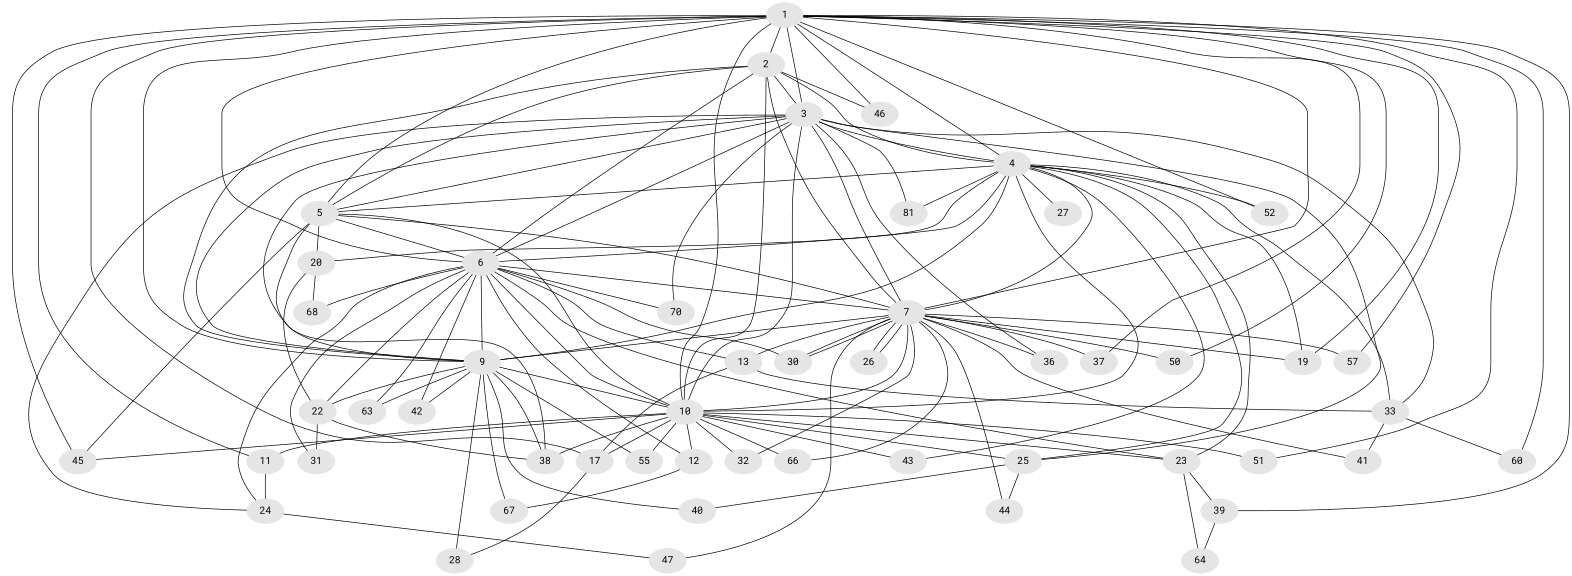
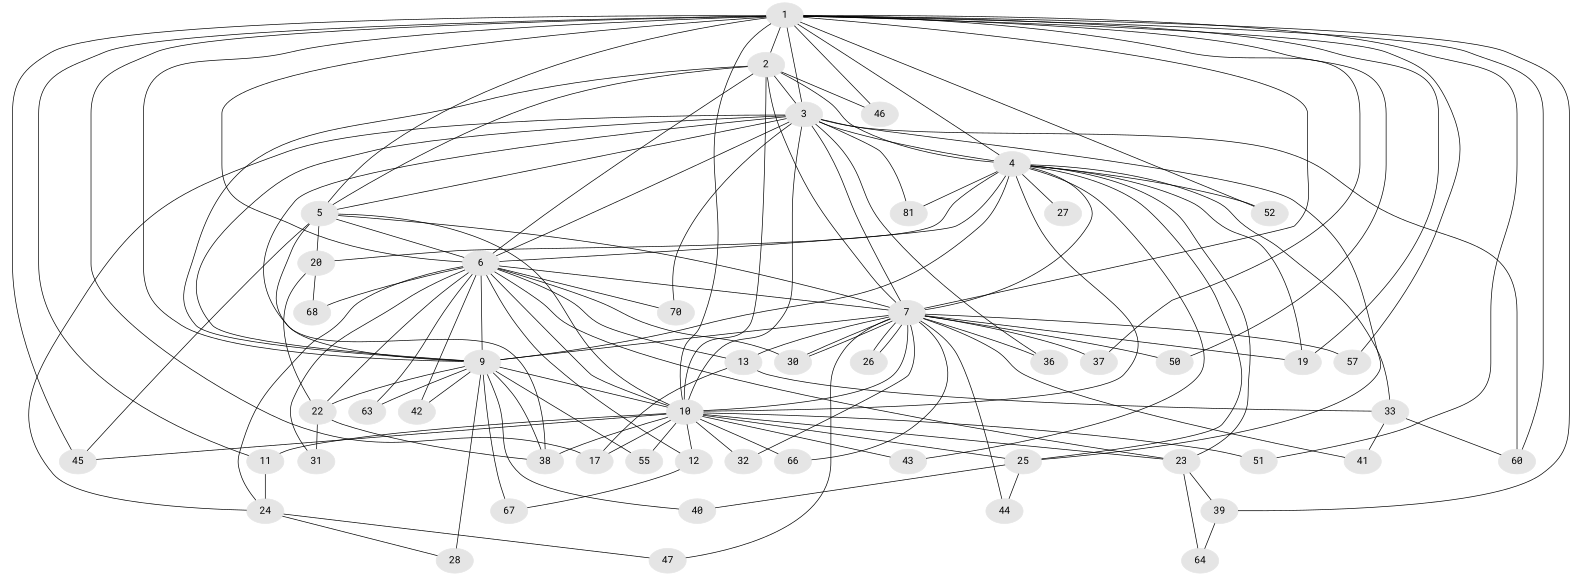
  graph {
    fontname="Roboto Mono"
    node [color=gray90 fontname="Roboto Mono" style=filled]
    edge [fontname="Roboto Mono"]
    1 [super="+8"]
    2
    3 [super="+18"]
    4 [super="+15"]
    5 [super="+29"]
    6 [super="+14"]
    7 [super="+53"]
    9 [super="+56"]
    10 [super="+62"]
    11 [super="+16"]
    17 [super="+59"]
    19 [super="+60"]
    37
    39
    45 [super="+65"]
    46
    50
    51
    52
    57
    n21 [label=60]
    n22 [label=81]
    24 [super="+48"]
    25 [super="+35"]
    33 [super="+54"]
    36
    38 [super="+61"]
    70
    20
    23 [super="+34"]
    27
    43
    12
    13
    22 [super="+58"]
    30 [super="+49"]
    31
    42
    63
    68
    26
    32
    41
    44
    47
    66
    28
    40
    55
    67
    64
    1 -- 2 [weight=2]
    1 -- 3 [weight=2]
    1 -- 4 [weight=3]
    1 -- 5 [weight=3]
    1 -- 6 [weight=3]
    1 -- 7 [weight=2]
    1 -- 9 [weight=2]
    1 -- 10 [weight=2]
    1 -- 11 [weight=2]
    1 -- 17
    1 -- 19
    1 -- 37
    1 -- 39
    1 -- 45
    1 -- 46
    1 -- 50
    1 -- 51
    1 -- 52
    1 -- 57
    1 -- n21
    2 -- 3
    2 -- 4
    2 -- 5
    2 -- 6
    2 -- 7
    2 -- 9
    2 -- 10
    2 -- 46
    3 -- 4
    3 -- 5
    3 -- 6
    3 -- 7 [weight=2]
    3 -- 9 [weight=2]
    3 -- 10 [weight=2]
    3 -- n22
    3 -- 24
    3 -- 25
-   3 -- 33
+   3 -- n21
    3 -- 36
    3 -- 38
    3 -- 70
-   4 -- 5
    4 -- 6
    4 -- 7
    4 -- 9
    4 -- 10
    4 -- 19
    4 -- 52
    4 -- n22
    4 -- 25
    4 -- 33
    4 -- 20
    4 -- 23
    4 -- 27 [weight=2]
    4 -- 43
    5 -- 6
    5 -- 7
    5 -- 9
    5 -- 10
    5 -- 45
    5 -- 20
    6 -- 7
    6 -- 9
    6 -- 10
    6 -- 24
    6 -- 70
    6 -- 23
    6 -- 12
    6 -- 13
    6 -- 22
    6 -- 30
    6 -- 31
    6 -- 42
    6 -- 63
    6 -- 68
    7 -- 9
    7 -- 10
    7 -- 19
    7 -- 37
    7 -- 50
    7 -- 57
    7 -- 36
    7 -- 13
    7 -- 30
    7 -- 30
    7 -- 26
    7 -- 26
    7 -- 32
    7 -- 41
    7 -- 44
    7 -- 47
    7 -- 66
    9 -- 10
    9 -- 38
    9 -- 22
    9 -- 42
    9 -- 63
    9 -- 28
    9 -- 40
    9 -- 55
    9 -- 67
    10 -- 11
    10 -- 17
    10 -- 45
    10 -- 51
    10 -- 25
    10 -- 38
    10 -- 23
    10 -- 43
    10 -- 12
    10 -- 32
    10 -- 66
    10 -- 55
    11 -- 24
    39 -- 64
    24 -- 47
-   17 -- 28
+   24 -- 28
    25 -- 44
    25 -- 40
    33 -- n21
    33 -- 41
    20 -- 22
    20 -- 68
    23 -- 39
    23 -- 64
    12 -- 67
    13 -- 17
    13 -- 33
    22 -- 38
    22 -- 31
  }
